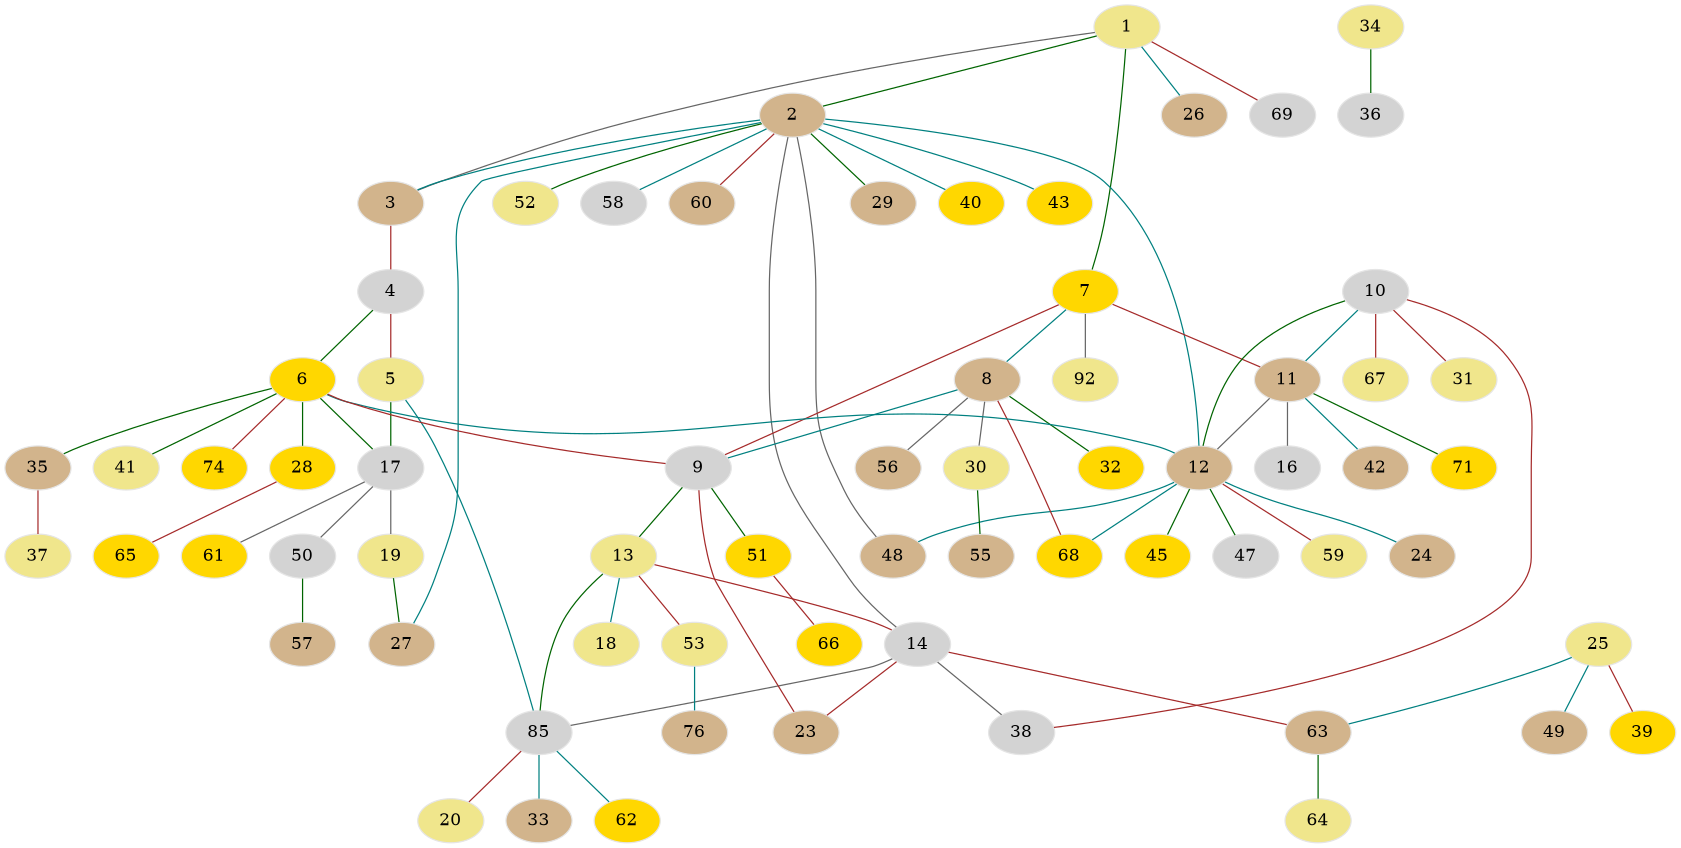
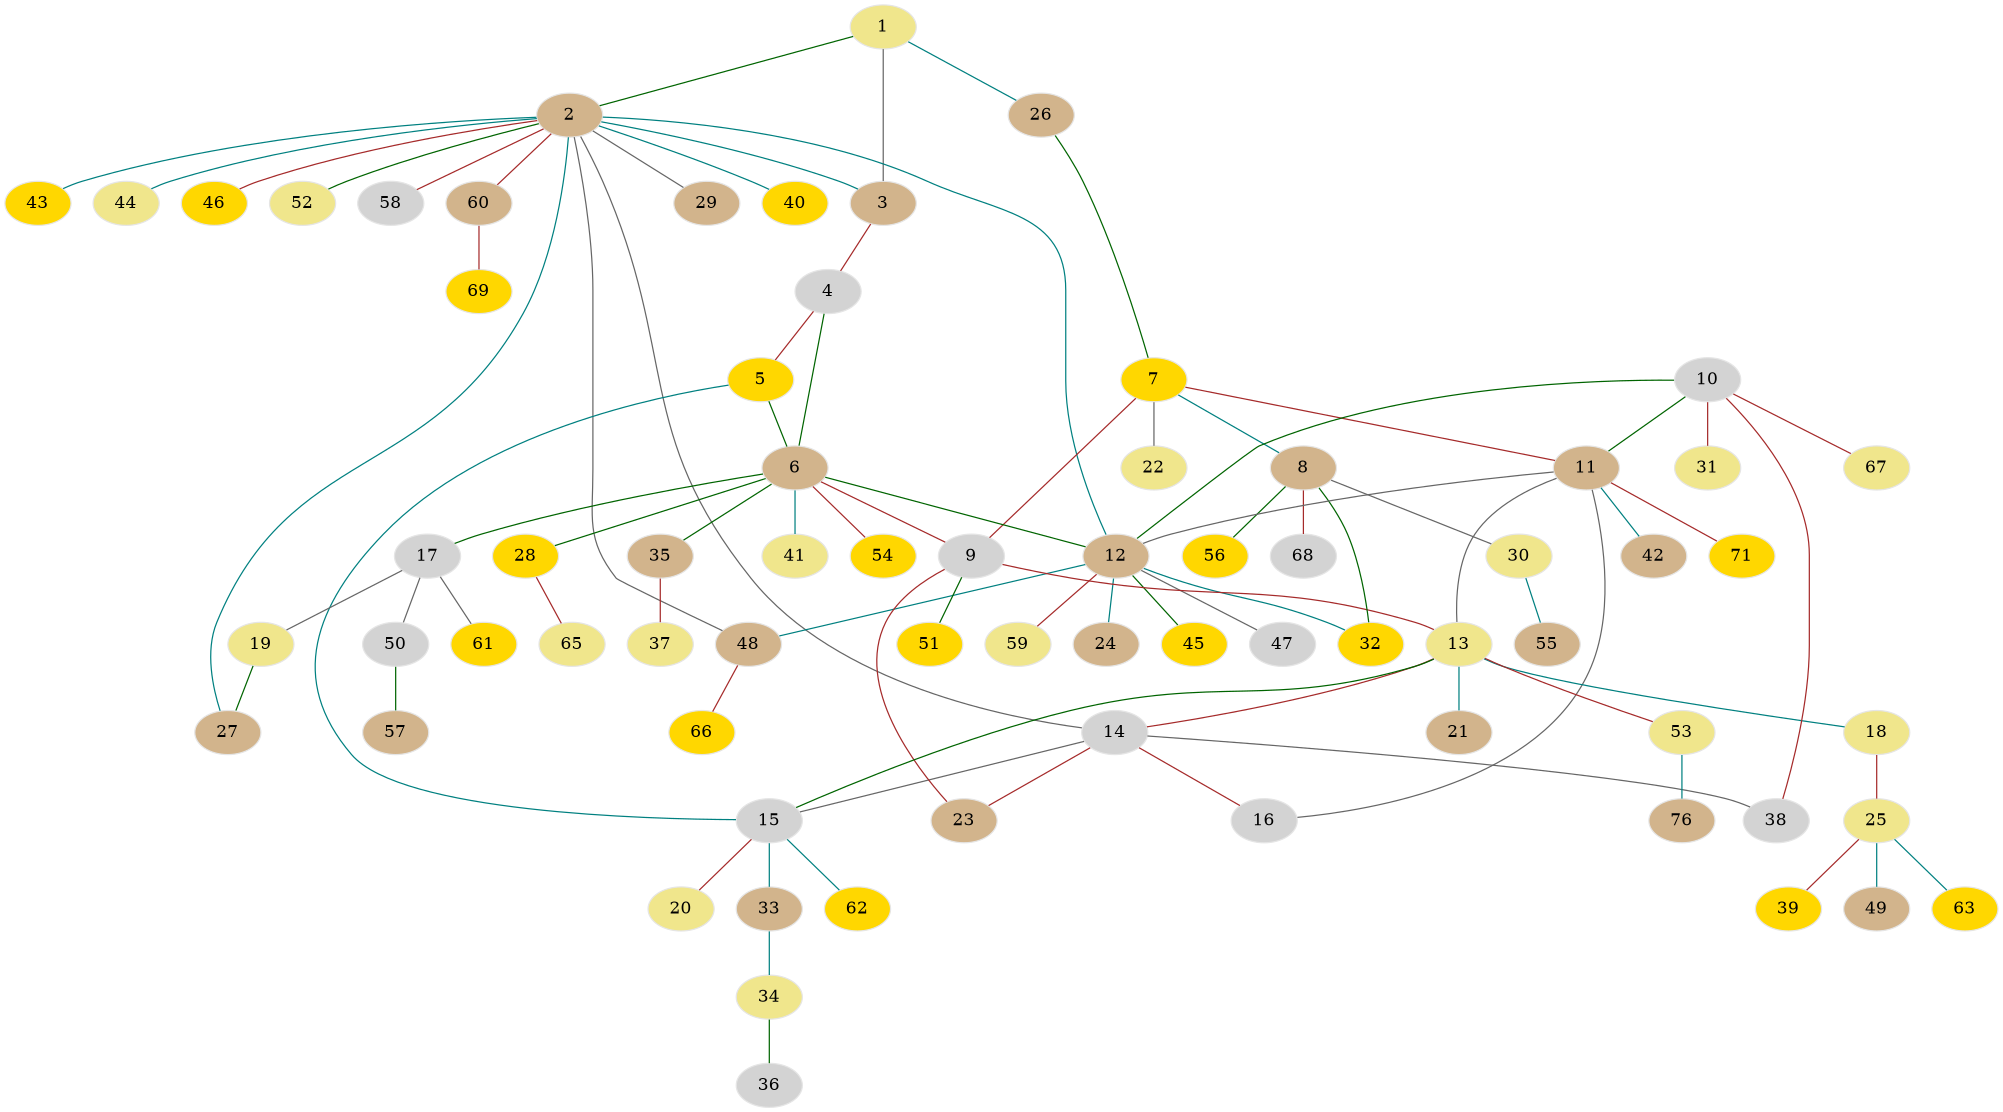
  graph {
    node [color=gray90 fillcolor=tan style=filled]
    edge [color=brown]
    1 [fillcolor=khaki]
    2
    3
    7 [fillcolor=gold]
    26
-   69 [fillcolor=lightgrey]
+   69 [fillcolor=gold]
    12
    14 [fillcolor=lightgrey]
    27
    29
    40 [fillcolor=gold]
    43 [fillcolor=gold]
+   44 [fillcolor=khaki]
+   46 [fillcolor=gold]
    48
    52 [fillcolor=khaki]
    58 [fillcolor=lightgrey]
    60
    4 [fillcolor=lightgrey]
    9 [fillcolor=lightgrey]
    8
    11
-   22 [fillcolor=khaki label=92]
+   22 [fillcolor=khaki]
    32 [fillcolor=gold]
    24
    45 [fillcolor=gold]
    47 [fillcolor=lightgrey]
    59 [fillcolor=khaki]
-   15 [fillcolor=lightgrey label=85]
+   15 [fillcolor=lightgrey]
    23
    38 [fillcolor=lightgrey]
    16 [fillcolor=lightgrey]
-   5 [fillcolor=khaki]
-   6 [fillcolor=gold]
+   5 [fillcolor=gold]
+   6
    17 [fillcolor=lightgrey]
    28 [fillcolor=gold]
    35
    41 [fillcolor=khaki]
-   54 [fillcolor=gold label=74]
+   54 [fillcolor=gold]
    20 [fillcolor=khaki]
    33
    62 [fillcolor=gold]
    13 [fillcolor=khaki]
    51 [fillcolor=gold]
    19 [fillcolor=khaki]
    50 [fillcolor=lightgrey]
    61 [fillcolor=gold]
-   65 [fillcolor=gold]
+   65 [fillcolor=khaki]
    37 [fillcolor=khaki]
    30 [fillcolor=khaki]
-   56
-   68 [fillcolor=gold]
+   56 [fillcolor=gold]
+   68 [fillcolor=lightgrey]
    42
    71 [fillcolor=gold]
    55
    18 [fillcolor=khaki]
+   21
    53 [fillcolor=khaki]
    66 [fillcolor=gold]
    10 [fillcolor=lightgrey]
    31 [fillcolor=khaki]
    67 [fillcolor=khaki]
    25 [fillcolor=khaki]
    n64 [label=76]
    34 [fillcolor=khaki]
    57
    39 [fillcolor=gold]
    49
-   63
-   64 [fillcolor=khaki]
+   63 [fillcolor=gold]
    36 [fillcolor=lightgrey]
    1 -- 2 [color=darkgreen]
    1 -- 3 [color=gray40]
-   1 -- 7 [color=darkgreen]
+   26 -- 7 [color=darkgreen]
    1 -- 26 [color=teal]
-   1 -- 69
+   60 -- 69
    2 -- 3 [color=teal]
    2 -- 12 [color=teal]
    2 -- 14 [color=gray40]
    2 -- 27 [color=teal]
-   2 -- 29 [color=darkgreen]
+   2 -- 29 [color=gray40]
    2 -- 40 [color=teal]
    2 -- 43 [color=teal]
+   2 -- 44 [color=teal]
+   2 -- 46
    2 -- 48 [color=gray40]
    2 -- 52 [color=darkgreen]
-   2 -- 58 [color=teal]
+   2 -- 58
    2 -- 60
    3 -- 4
    7 -- 9
    7 -- 8 [color=teal]
    7 -- 11
    7 -- 22 [color=gray40]
    12 -- 48 [color=teal]
-   12 -- 68 [color=teal]
+   12 -- 32 [color=teal]
    12 -- 24 [color=teal]
    12 -- 45 [color=darkgreen]
-   12 -- 47 [color=darkgreen]
+   12 -- 47 [color=gray40]
    12 -- 59
    14 -- 15 [color=gray40]
    14 -- 23
    14 -- 38 [color=gray40]
-   14 -- 63
+   14 -- 16
    4 -- 5
    4 -- 6 [color=darkgreen]
    9 -- 23
-   9 -- 13 [color=darkgreen]
+   9 -- 13
    9 -- 51 [color=darkgreen]
-   8 -- 9 [color=teal]
    8 -- 32 [color=darkgreen]
    8 -- 30 [color=gray40]
-   8 -- 56 [color=gray40]
+   8 -- 56 [color=darkgreen]
    8 -- 68
    11 -- 12 [color=gray40]
    11 -- 16 [color=gray40]
+   11 -- 13 [color=gray40]
    11 -- 42 [color=teal]
-   11 -- 71 [color=darkgreen]
+   11 -- 71
    15 -- 20
    15 -- 33 [color=teal]
    15 -- 62 [color=teal]
    5 -- 15 [color=teal]
-   5 -- 17 [color=darkgreen]
-   6 -- 12 [color=teal]
+   5 -- 6 [color=darkgreen]
+   6 -- 12 [color=darkgreen]
    6 -- 9
    6 -- 17 [color=darkgreen]
    6 -- 28 [color=darkgreen]
    6 -- 35 [color=darkgreen]
-   6 -- 41 [color=darkgreen]
+   6 -- 41 [color=teal]
    6 -- 54
    17 -- 19 [color=gray40]
    17 -- 50 [color=gray40]
    17 -- 61 [color=gray40]
    28 -- 65
    35 -- 37
+   33 -- 34 [color=teal]
    13 -- 14
    13 -- 15 [color=darkgreen]
    13 -- 18 [color=teal]
+   13 -- 21 [color=teal]
    13 -- 53
-   51 -- 66
+   48 -- 66
    19 -- 27 [color=darkgreen]
    50 -- 57 [color=darkgreen]
-   30 -- 55 [color=darkgreen]
+   30 -- 55 [color=teal]
+   18 -- 25
    53 -- n64 [color=teal]
    10 -- 12 [color=darkgreen]
-   10 -- 11 [color=teal]
+   10 -- 11 [color=darkgreen]
    10 -- 38
    10 -- 31
    10 -- 67
    25 -- 39
    25 -- 49 [color=teal]
    25 -- 63 [color=teal]
    34 -- 36 [color=darkgreen]
-   63 -- 64 [color=darkgreen]
  }
